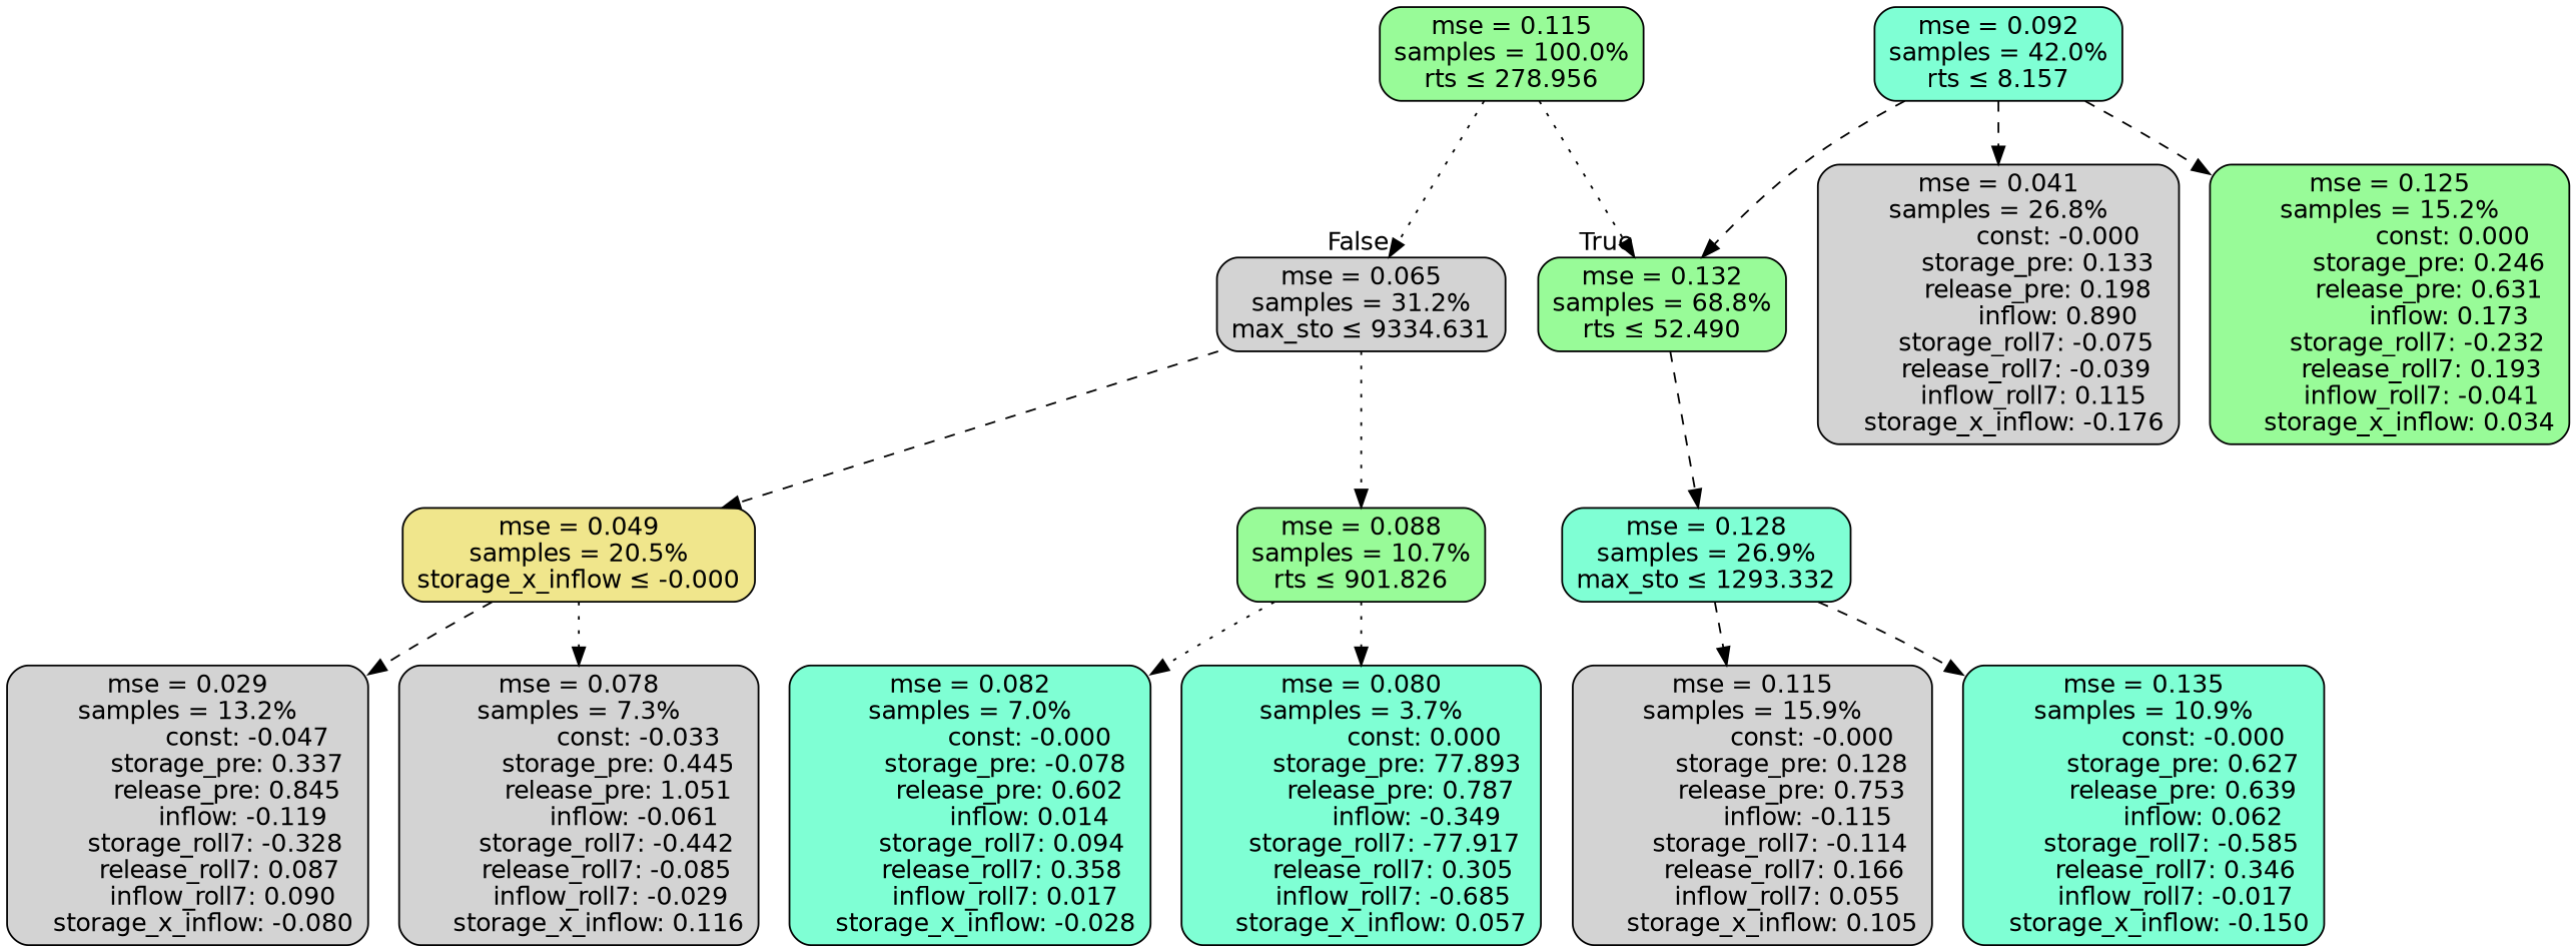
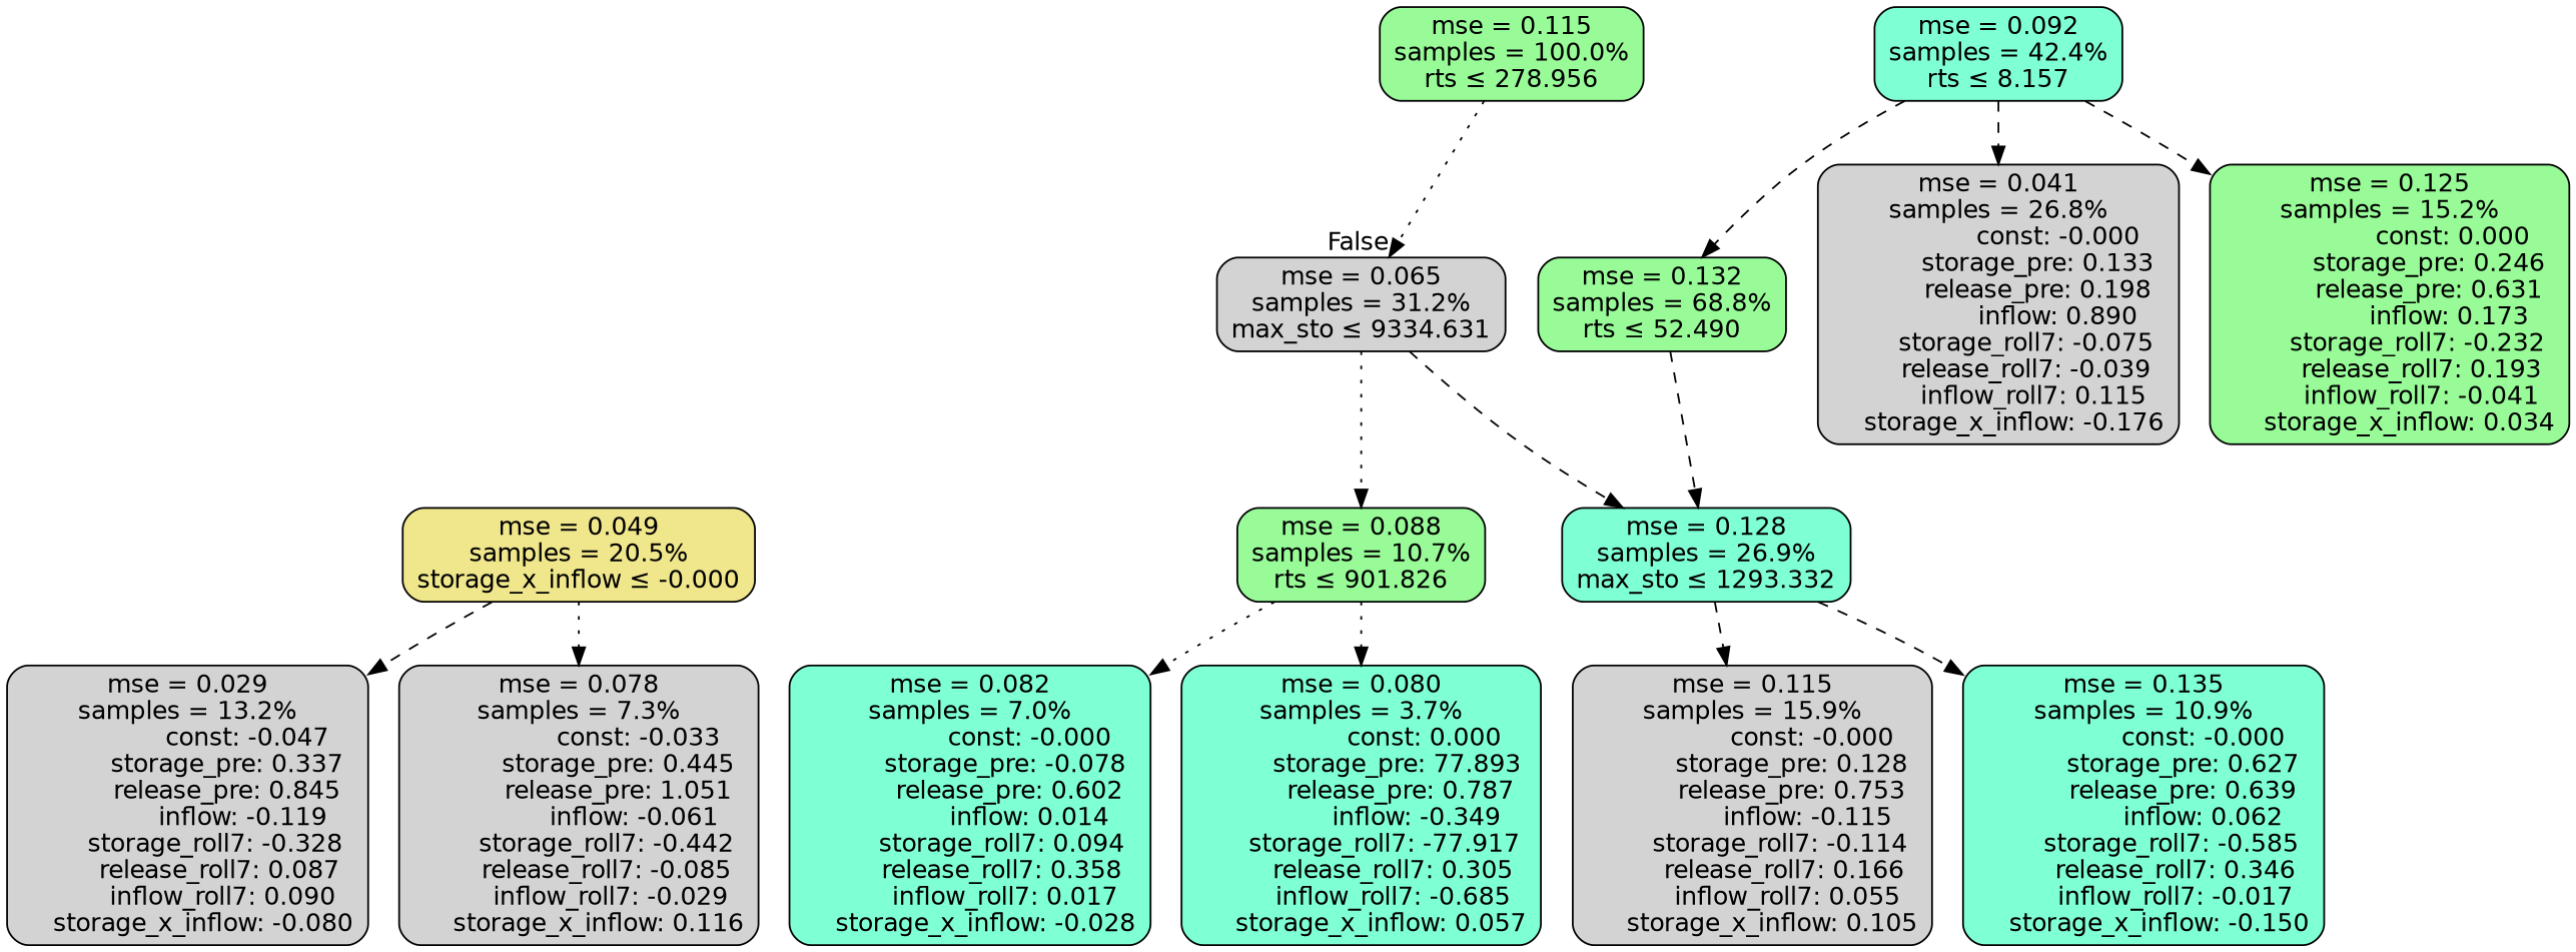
  digraph {
    node [color=black fillcolor=lightgrey fontname=helvetica shape=rectangle style="filled, rounded"]
    edge [fontname=helvetica style=dashed]
    n1 [fillcolor=palegreen label="mse = 0.115\nsamples = 100.0%\nrts &le; 278.956"]
    n2 [fillcolor=palegreen label="mse = 0.132\nsamples = 68.8%\nrts &le; 52.490"]
    n3 [label="mse = 0.065\nsamples = 31.2%\nmax_sto &le; 9334.631"]
    n4 [fillcolor=aquamarine label="mse = 0.128\nsamples = 26.9%\nmax_sto &le; 1293.332"]
    n5 [fillcolor=khaki label="mse = 0.049\nsamples = 20.5%\nstorage_x_inflow &le; -0.000"]
    n6 [fillcolor=palegreen label="mse = 0.088\nsamples = 10.7%\nrts &le; 901.826"]
-   n7 [fillcolor=aquamarine label="mse = 0.092\nsamples = 42.0%\nrts &le; 8.157"]
+   n7 [fillcolor=aquamarine label="mse = 0.092\nsamples = 42.4%\nrts &le; 8.157"]
    n8 [label="mse = 0.041\nsamples = 26.8%\n               const: -0.000\n          storage_pre: 0.133\n          release_pre: 0.198\n               inflow: 0.890\n       storage_roll7: -0.075\n       release_roll7: -0.039\n         inflow_roll7: 0.115\n    storage_x_inflow: -0.176"]
    n9 [fillcolor=palegreen label="mse = 0.125\nsamples = 15.2%\n                const: 0.000\n          storage_pre: 0.246\n          release_pre: 0.631\n               inflow: 0.173\n       storage_roll7: -0.232\n        release_roll7: 0.193\n        inflow_roll7: -0.041\n     storage_x_inflow: 0.034"]
    n10 [label="mse = 0.115\nsamples = 15.9%\n               const: -0.000\n          storage_pre: 0.128\n          release_pre: 0.753\n              inflow: -0.115\n       storage_roll7: -0.114\n        release_roll7: 0.166\n         inflow_roll7: 0.055\n     storage_x_inflow: 0.105"]
    n11 [fillcolor=aquamarine label="mse = 0.135\nsamples = 10.9%\n               const: -0.000\n          storage_pre: 0.627\n          release_pre: 0.639\n               inflow: 0.062\n       storage_roll7: -0.585\n        release_roll7: 0.346\n        inflow_roll7: -0.017\n    storage_x_inflow: -0.150"]
    n12 [label="mse = 0.029\nsamples = 13.2%\n               const: -0.047\n          storage_pre: 0.337\n          release_pre: 0.845\n              inflow: -0.119\n       storage_roll7: -0.328\n        release_roll7: 0.087\n         inflow_roll7: 0.090\n    storage_x_inflow: -0.080"]
    n13 [label="mse = 0.078\nsamples = 7.3%\n               const: -0.033\n          storage_pre: 0.445\n          release_pre: 1.051\n              inflow: -0.061\n       storage_roll7: -0.442\n       release_roll7: -0.085\n        inflow_roll7: -0.029\n     storage_x_inflow: 0.116"]
    n14 [fillcolor=aquamarine label="mse = 0.082\nsamples = 7.0%\n               const: -0.000\n         storage_pre: -0.078\n          release_pre: 0.602\n               inflow: 0.014\n        storage_roll7: 0.094\n        release_roll7: 0.358\n         inflow_roll7: 0.017\n    storage_x_inflow: -0.028"]
    n15 [fillcolor=aquamarine label="mse = 0.080\nsamples = 3.7%\n                const: 0.000\n         storage_pre: 77.893\n          release_pre: 0.787\n              inflow: -0.349\n      storage_roll7: -77.917\n        release_roll7: 0.305\n        inflow_roll7: -0.685\n     storage_x_inflow: 0.057"]
-   n1 -> n2 [headlabel=True labelangle=45 labeldistance=2.5 style=dotted]
    n1 -> n3 [headlabel=False labelangle=-45 labeldistance=2.5 style=dotted]
    n2 -> n4
-   n3 -> n5
+   n3 -> n4
    n3 -> n6 [style=dotted]
    n4 -> n10
    n4 -> n11
    n5 -> n12
    n5 -> n13 [style=dotted]
    n6 -> n14 [style=dotted]
    n6 -> n15 [style=dotted]
    n7 -> n2
    n7 -> n8
    n7 -> n9
  }
